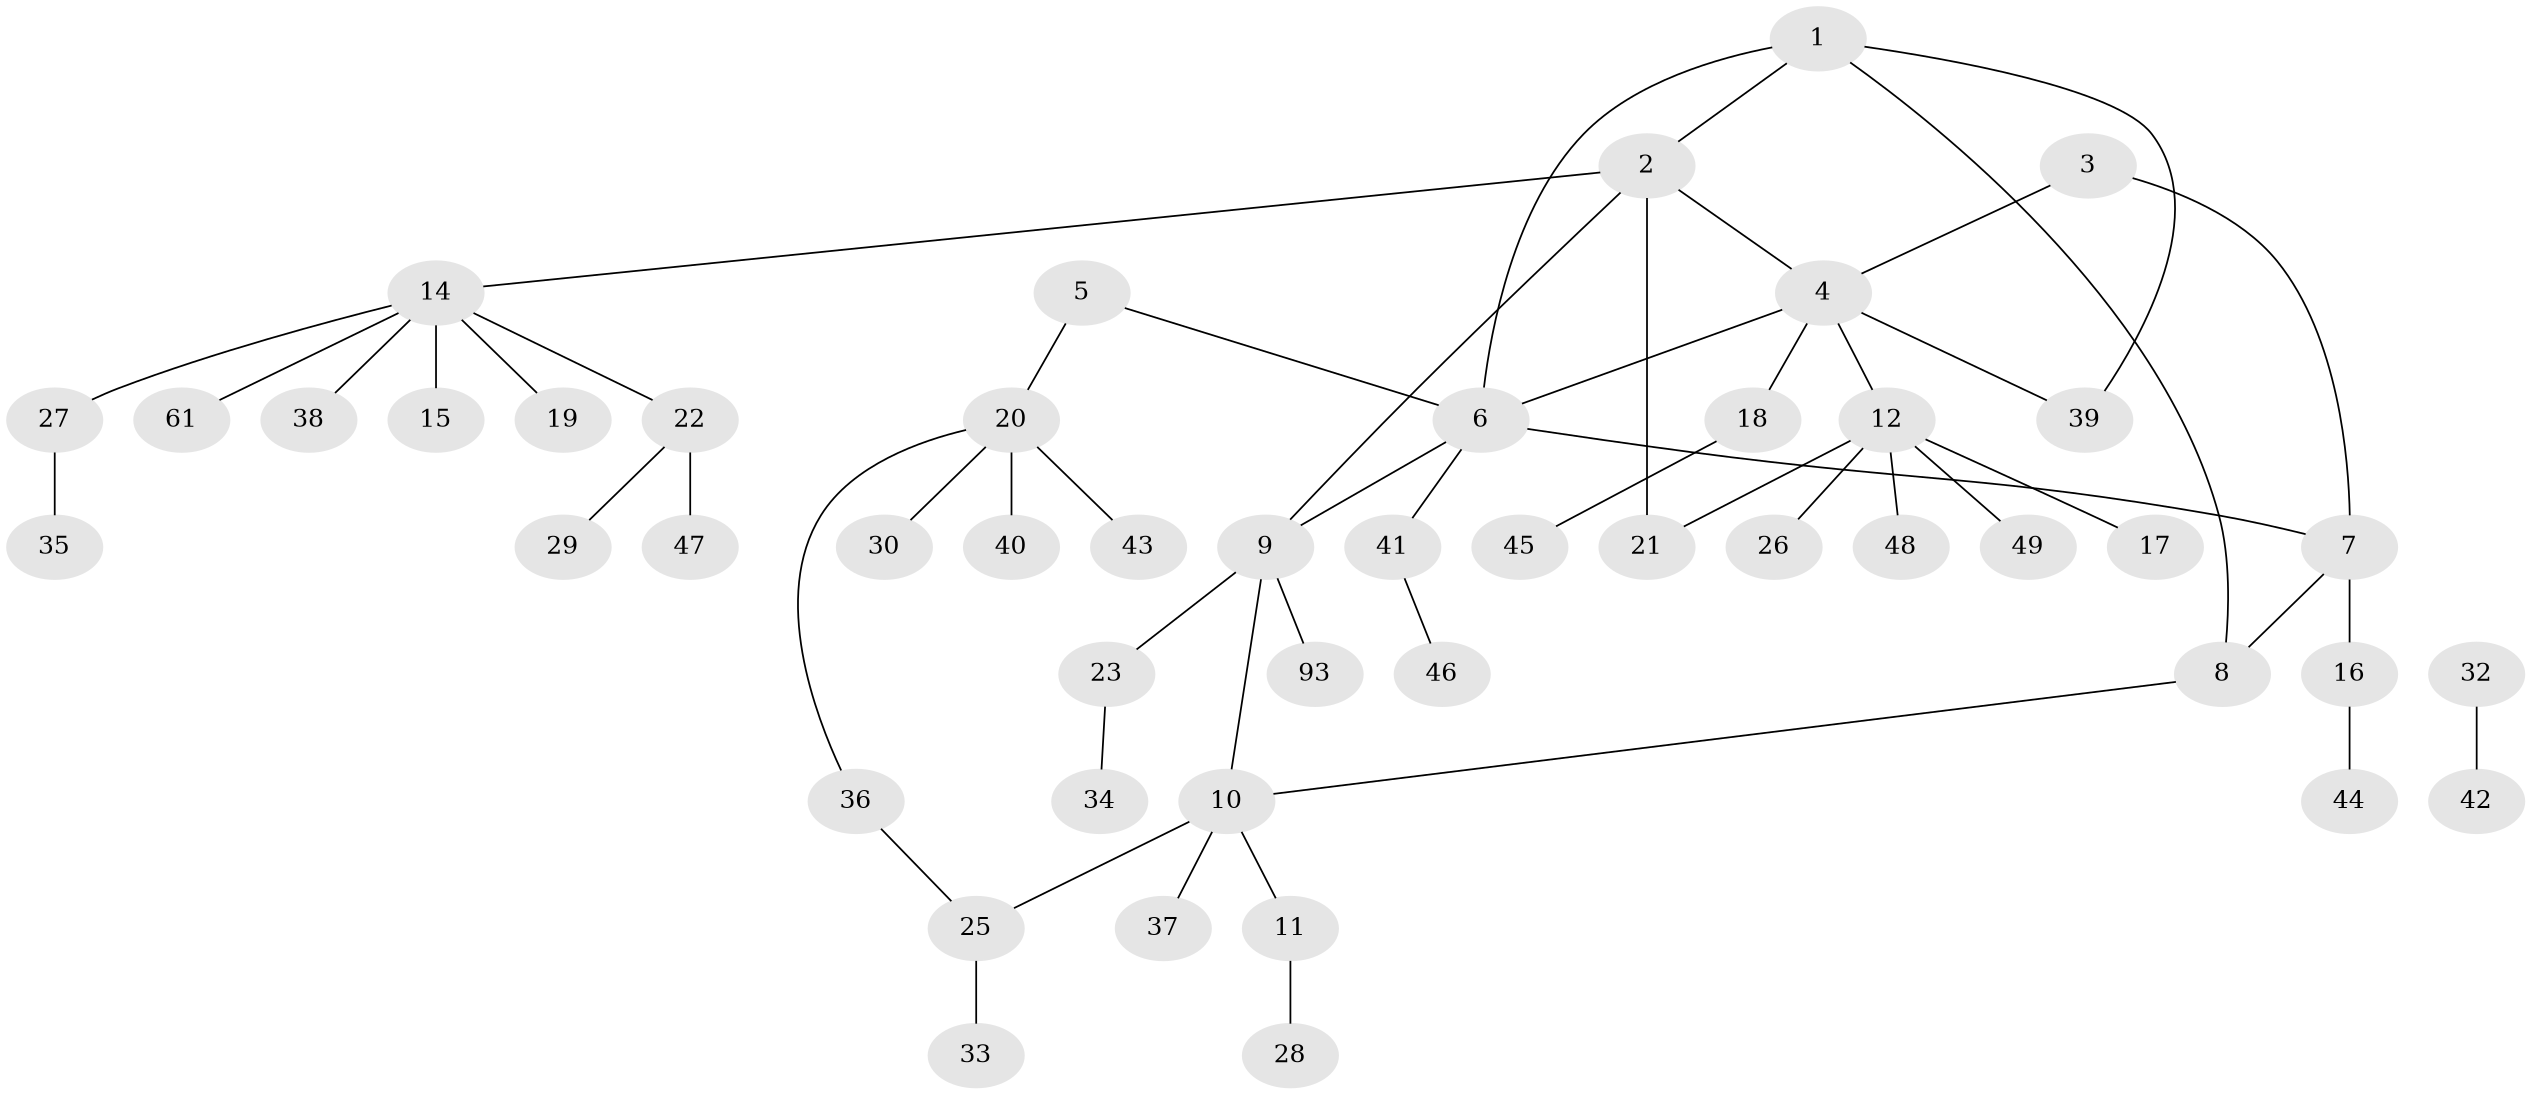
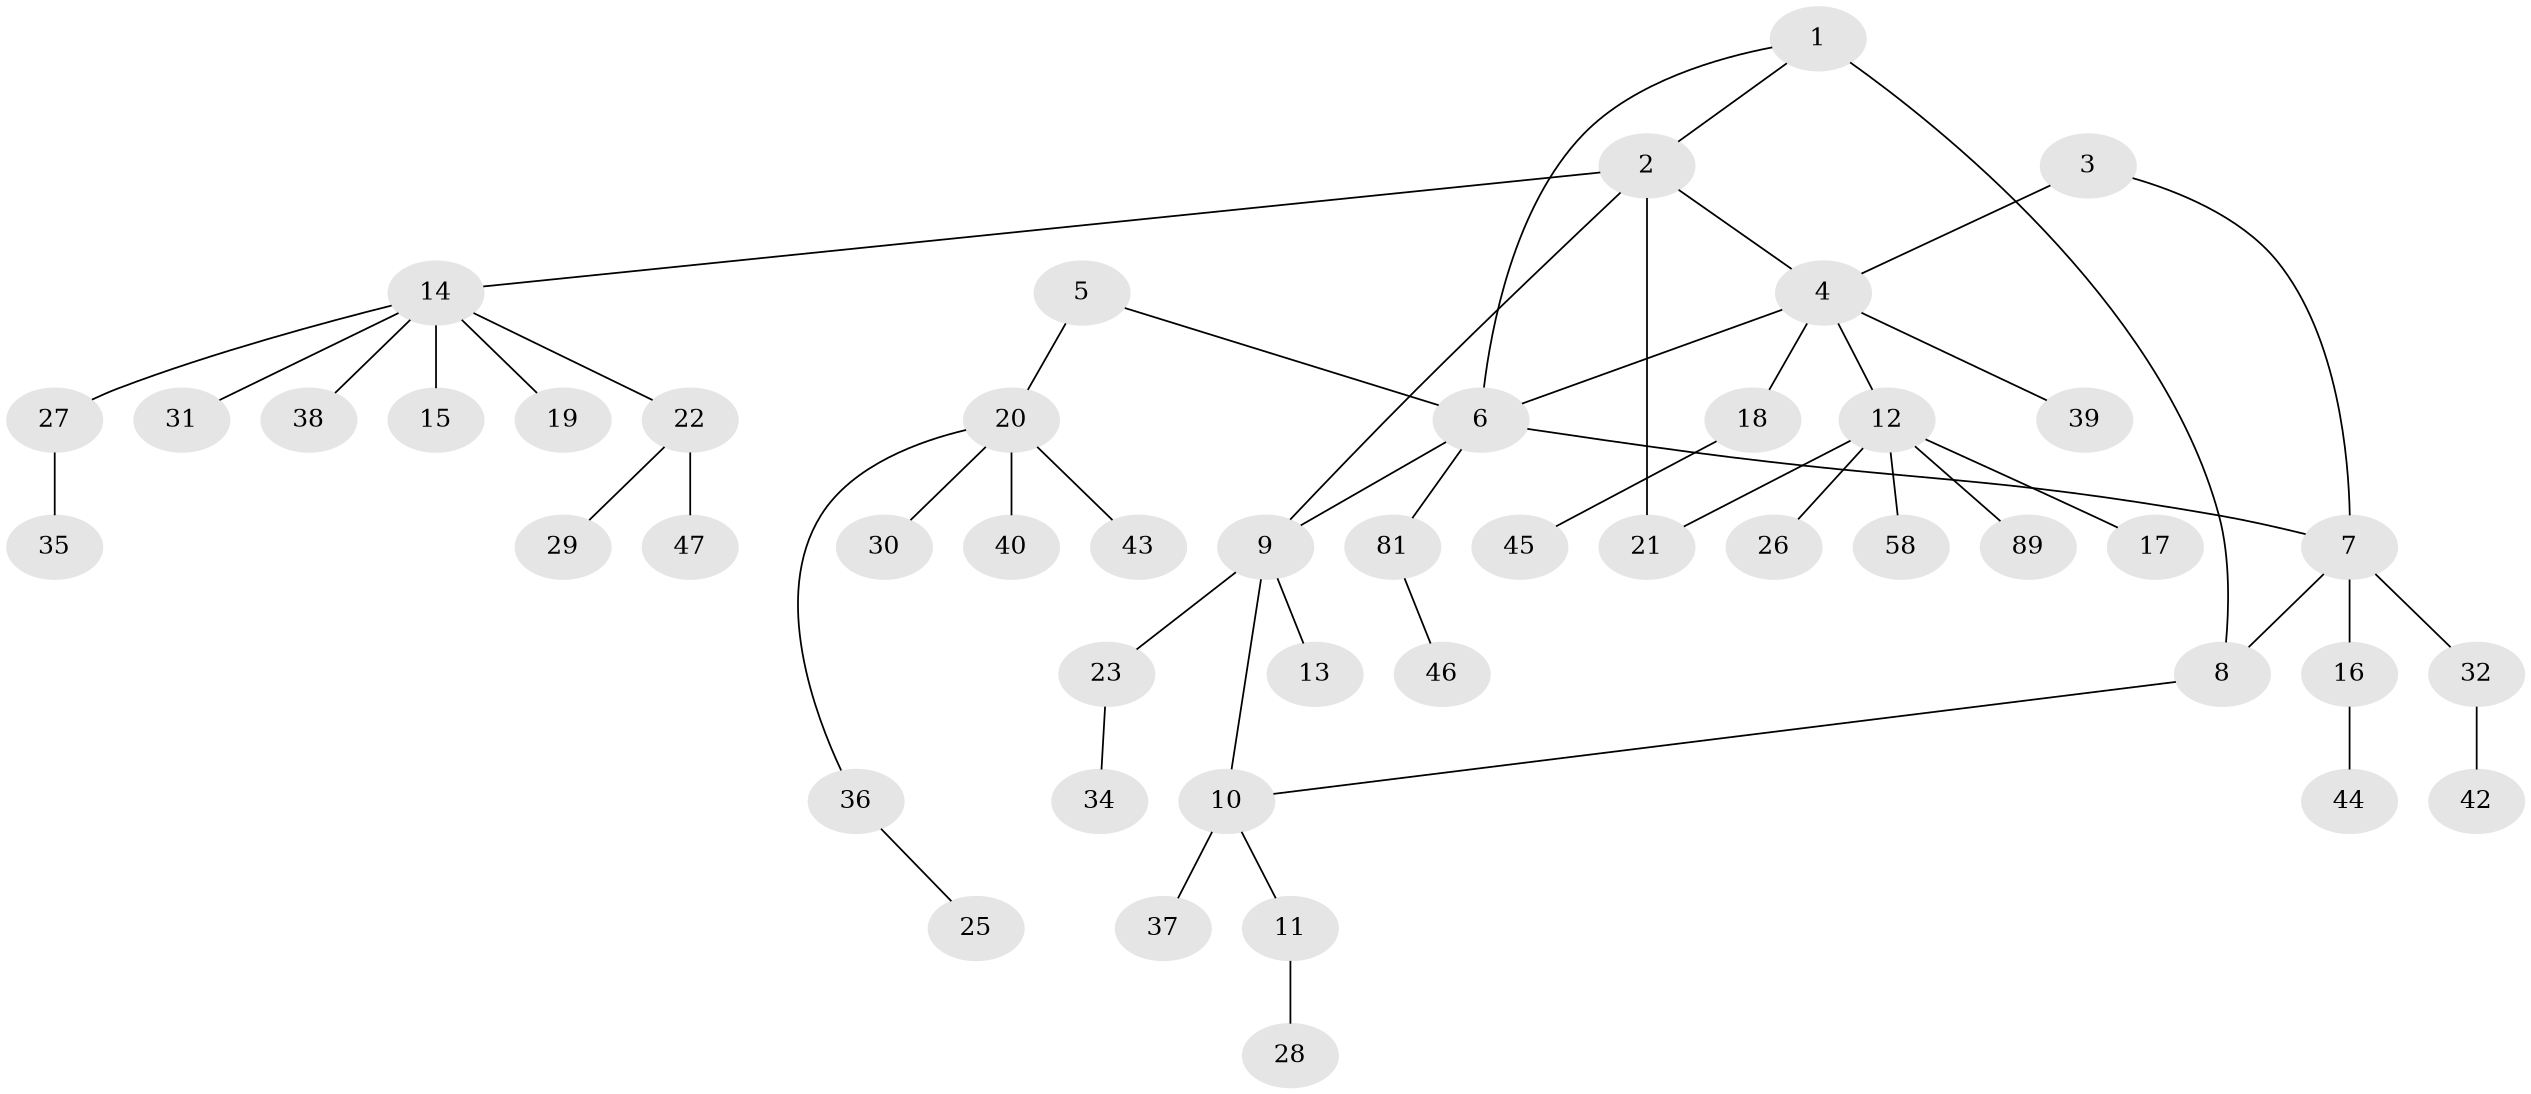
  graph {
    node [color=gray90 style=filled]
    1
    2
    6
    8
    39
    4
    9
    14
    21
    7
-   41
+   41 [label=81]
    10
    12
    18
-   13 [label=93]
+   13
    23
    15
    19
    22
    27
-   31 [label=61]
+   31
    38
    3
    16
    32
    17
    26
-   48
-   49
+   48 [label=58]
+   49 [label=89]
    45
    5
    20
    30
    36
    40
    43
    46
    44
    42
    25
    11
    37
-   33
    34
    28
    29
    47
    35
    1 -- 2
    1 -- 6
    1 -- 8
-   1 -- 39
    2 -- 4
    2 -- 9
    2 -- 14
    2 -- 21
    6 -- 9
    6 -- 7
    6 -- 41
    8 -- 10
    4 -- 6
    4 -- 39
    4 -- 12
    4 -- 18
    9 -- 10
    9 -- 13
    9 -- 23
    14 -- 15
    14 -- 19
    14 -- 22
    14 -- 27
    14 -- 31
    14 -- 38
    7 -- 8
    7 -- 16
+   7 -- 32
    41 -- 46
-   10 -- 25
    10 -- 11
    10 -- 37
    12 -- 21
    12 -- 17
    12 -- 26
    12 -- 48
    12 -- 49
    18 -- 45
    23 -- 34
    22 -- 29
    22 -- 47
    27 -- 35
    3 -- 4
    3 -- 7
    16 -- 44
    32 -- 42
    5 -- 6
    5 -- 20
    20 -- 30
    20 -- 36
    20 -- 40
    20 -- 43
    36 -- 25
-   25 -- 33
    11 -- 28
  }
